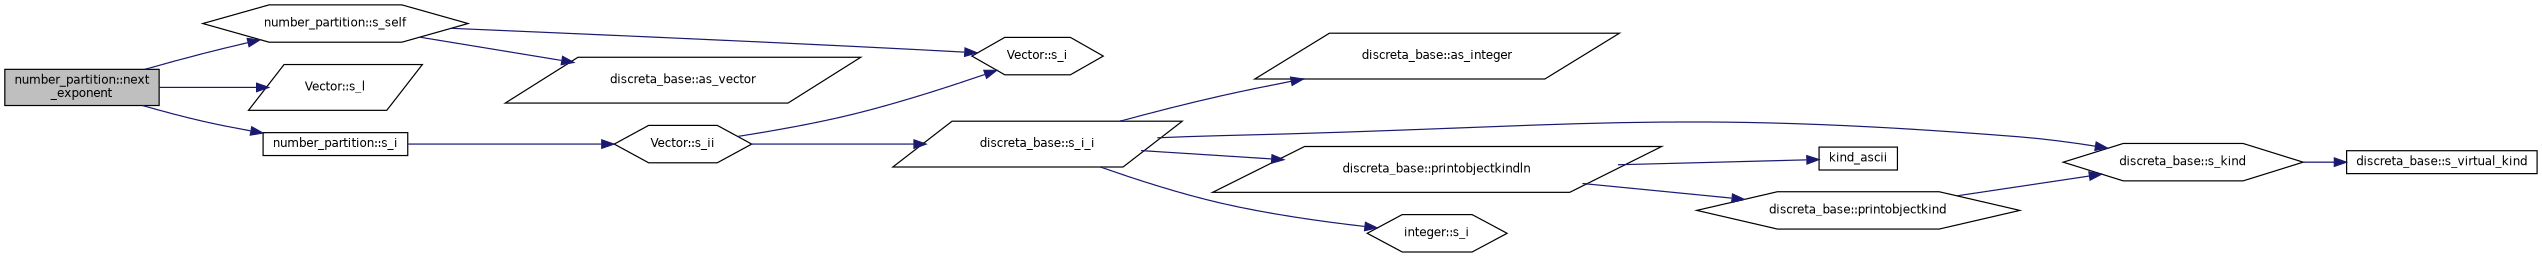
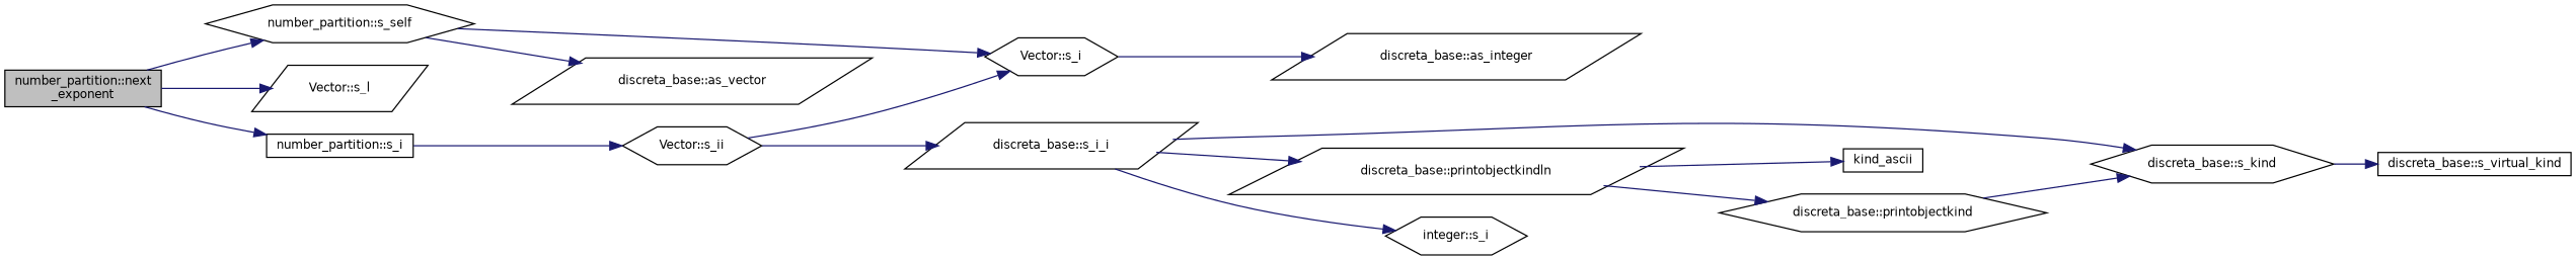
  digraph {
    fontname="DejaVu Sans"
    rankdir=LR
    node [color=black fillcolor=white fontname="DejaVu Sans" fontsize=10 shape=hexagon style=filled]
    edge [color=midnightblue fontname="DejaVu Sans" fontsize=10 labelfontname=Helvetica labelfontsize=10 style=solid]
    n1 [fillcolor=grey75 fontcolor=black height=0.2 label="number_partition::next\l_exponent" shape=box width=0.4]
    n2 [height=0.2 label="number_partition::s_self" width=0.4]
    n3 [height=0.2 label="Vector::s_l" shape=parallelogram width=0.4]
    n4 [height=0.2 label="number_partition::s_i" shape=box width=0.4]
    n5 [height=0.2 label="Vector::s_i" width=0.4]
    n6 [height=0.2 label="discreta_base::as_vector" shape=parallelogram width=0.4]
    n7 [height=0.2 label="Vector::s_ii" width=0.4]
    n8 [height=0.2 label="discreta_base::s_i_i" shape=parallelogram width=0.4]
    n9 [height=0.2 label="discreta_base::s_kind" width=0.4]
    n10 [height=0.2 label="discreta_base::printobjectkindln" shape=parallelogram width=0.4]
    n11 [height=0.2 label="discreta_base::as_integer" shape=parallelogram width=0.4]
    n12 [height=0.2 label="integer::s_i" width=0.4]
    n13 [height=0.2 label="discreta_base::s_virtual_kind" shape=box width=0.4]
    n14 [height=0.2 label=kind_ascii shape=box width=0.4]
    n15 [height=0.2 label="discreta_base::printobjectkind" width=0.4]
    n1 -> n2
    n1 -> n3
    n1 -> n4
    n2 -> n5
    n2 -> n6
    n4 -> n7
    n7 -> n5
    n7 -> n8
    n8 -> n9
    n8 -> n10
-   n8 -> n11
+   n5 -> n11
    n8 -> n12
    n9 -> n13
    n10 -> n14
    n10 -> n15
    n15 -> n9
  }
